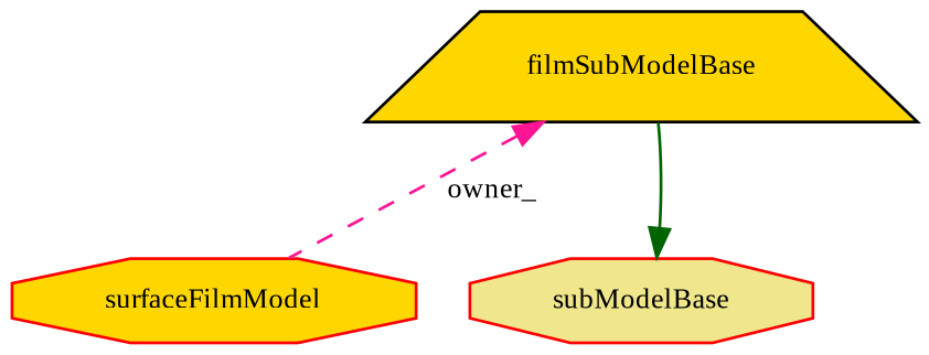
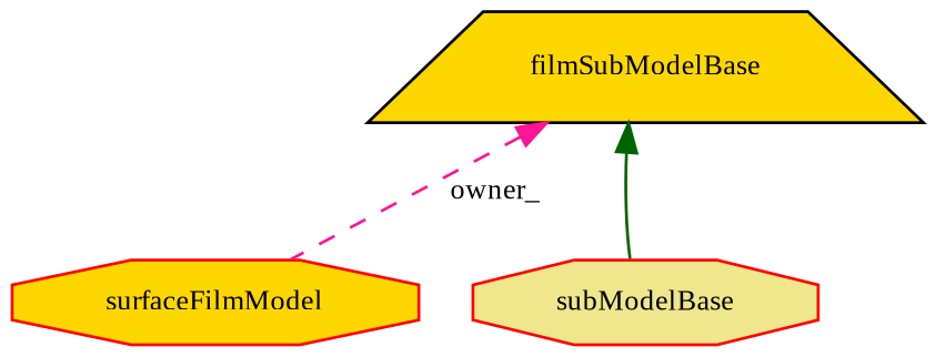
  digraph {
    fontname="Liberation Serif"
    node [color=red fillcolor=gold fontname="Liberation Serif" fontsize=10 shape=octagon style=filled]
    edge [dir=back fontname="Liberation Serif" fontsize=10 labelfontname=FreeSans labelfontsize=10]
    n1 [color=black fontcolor=black height=0.2 label=filmSubModelBase shape=trapezium width=0.4]
    n2 [height=0.2 label=surfaceFilmModel width=0.4]
    n3 [fillcolor=khaki height=0.2 label=subModelBase width=0.4]
    n1 -> n2 [color=deeppink label=" owner_" style=dashed]
-   n3 -> n1 [color=darkgreen style=solid]
+   n1 -> n3 [color=darkgreen style=solid]
  }
